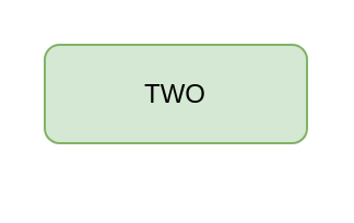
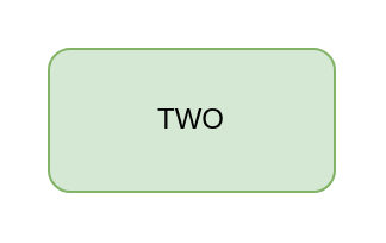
  <mxCell id="0" />
  <mxCell id="1" parent="0" />
- <mxCell id="2" value="TWO" style="rounded=1;whiteSpace=wrap;html=1;fillColor=#d5e8d4;strokeColor=#82b366;" vertex="1" parent="1"><mxGeometry x="20" y="20" width="120" height="45" as="geometry" /></mxCell>
+ <mxCell id="2" value="TWO" style="rounded=1;whiteSpace=wrap;html=1;fillColor=#d5e8d4;strokeColor=#82b366;" vertex="1" parent="1"><mxGeometry x="20" y="20" width="120" height="60" as="geometry" /></mxCell>
